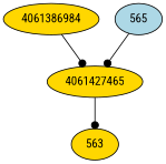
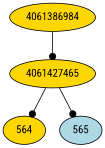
  strict digraph {
    fontname="Roboto Condensed"
    node [fillcolor=gold fontname="Roboto Condensed" style=filled]
    edge [arrowhead=dot fontname="Roboto Condensed"]
    n1 [label=4061427465]
    4061386984
-   564 [label=563]
+   564
    565 [fillcolor=lightblue]
    n1 -> 564
-   565 -> n1
+   n1 -> 565
    4061386984 -> n1
  }
